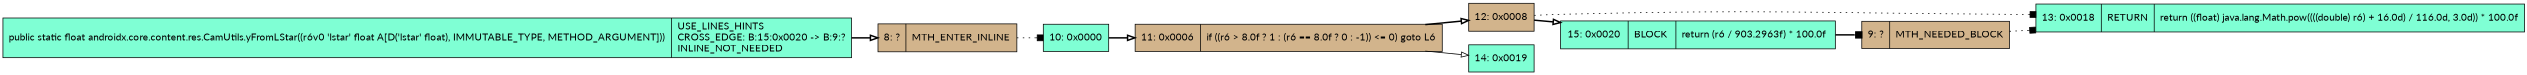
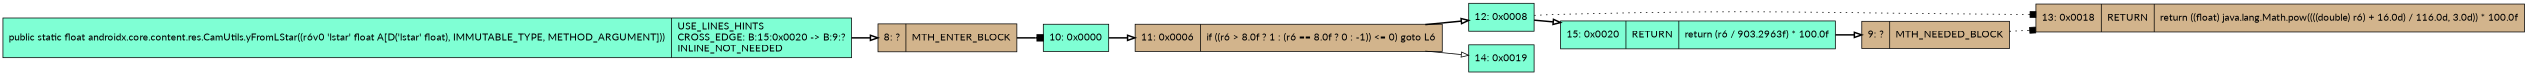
  digraph {
    fontname=Lato
    rankdir=LR
    node [fillcolor=tan fontname=Lato shape=record style=filled]
    edge [arrowhead=onormal fontname=Lato style=bold]
-   n1 [label="{8\:\ ?|MTH_ENTER_INLINE\l}"]
+   n1 [label="{8\:\ ?|MTH_ENTER_BLOCK\l}"]
    n2 [fillcolor=aquamarine label="{10\:\ 0x0000}"]
    n3 [label="{11\:\ 0x0006|if ((r6 \> 8.0f ? 1 : (r6 == 8.0f ? 0 : \-1)) \<= 0) goto L6\l}"]
-   n4 [label="{12\:\ 0x0008}"]
+   n4 [fillcolor=aquamarine label="{12\:\ 0x0008}"]
    n5 [fillcolor=aquamarine label="{14\:\ 0x0019}"]
-   n6 [fillcolor=aquamarine label="{13\:\ 0x0018|RETURN\l|return ((float) java.lang.Math.pow((((double) r6) + 16.0d) \/ 116.0d, 3.0d)) * 100.0f\l}"]
-   n7 [fillcolor=aquamarine label="{15\:\ 0x0020|BLOCK\l|return (r6 \/ 903.2963f) * 100.0f\l}"]
+   n6 [label="{13\:\ 0x0018|RETURN\l|return ((float) java.lang.Math.pow((((double) r6) + 16.0d) \/ 116.0d, 3.0d)) * 100.0f\l}"]
+   n7 [fillcolor=aquamarine label="{15\:\ 0x0020|RETURN\l|return (r6 \/ 903.2963f) * 100.0f\l}"]
    n8 [label="{9\:\ ?|MTH_NEEDED_BLOCK\l}"]
    n9 [fillcolor=aquamarine label="{public static float androidx.core.content.res.CamUtils.yFromLStar((r6v0 'lstar' float A[D('lstar' float), IMMUTABLE_TYPE, METHOD_ARGUMENT]))  | USE_LINES_HINTS\lCROSS_EDGE: B:15:0x0020 \-\> B:9:?\lINLINE_NOT_NEEDED\l}"]
-   n1 -> n2 [arrowhead=box style=dotted]
+   n1 -> n2 [arrowhead=box]
    n2 -> n3
    n3 -> n4
    n3 -> n5 [style=solid]
    n4 -> n6 [arrowhead=box style=dotted]
    n4 -> n7
-   n7 -> n8 [arrowhead=box]
+   n7 -> n8
    n8 -> n6 [arrowhead=box style=dotted]
    n9 -> n1
  }
